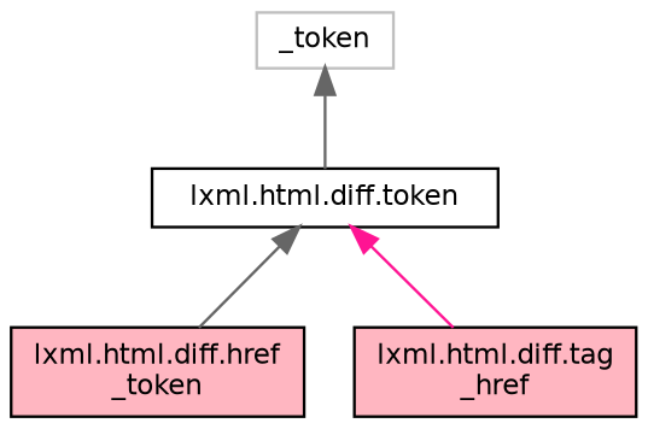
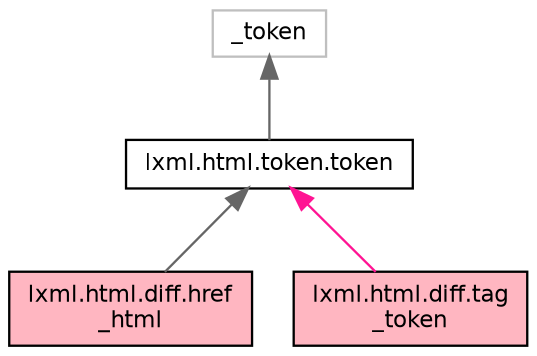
  digraph {
    node [color=black fillcolor=white fontname=Helvetica fontsize=10 shape=record style=filled]
    edge [color=gray40 dir=back fontname=Helvetica fontsize=10 labelfontname=Helvetica labelfontsize=10 style=solid]
-   n1 [fontcolor=black height=0.2 label="lxml.html.diff.token" width=0.4]
-   n2 [fillcolor=lightpink height=0.2 label="lxml.html.diff.href\l_token" width=0.4]
-   n3 [fillcolor=lightpink height=0.2 label="lxml.html.diff.tag\l_href" width=0.4]
+   n1 [fontcolor=black height=0.2 label="lxml.html.token.token" width=0.4]
+   n2 [fillcolor=lightpink height=0.2 label="lxml.html.diff.href\l_html" width=0.4]
+   n3 [fillcolor=lightpink height=0.2 label="lxml.html.diff.tag\l_token" width=0.4]
    n4 [color=grey75 height=0.2 label=_token width=0.4]
    n1 -> n2
    n1 -> n3 [color=deeppink]
    n4 -> n1
  }
